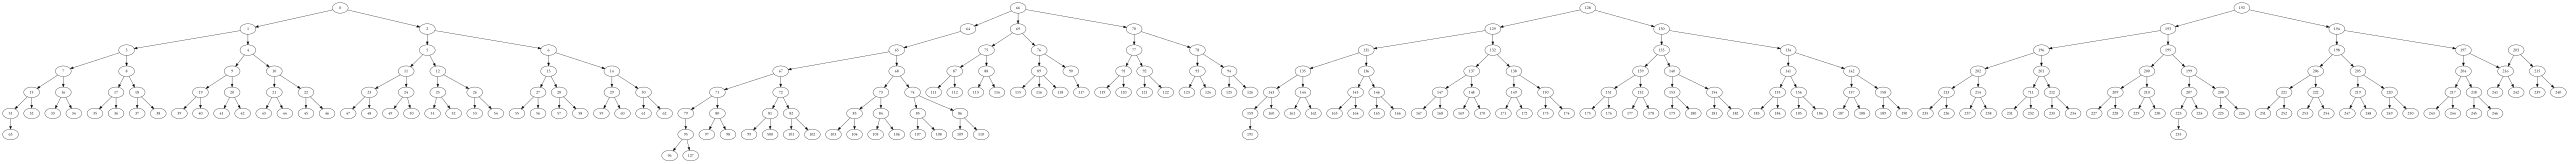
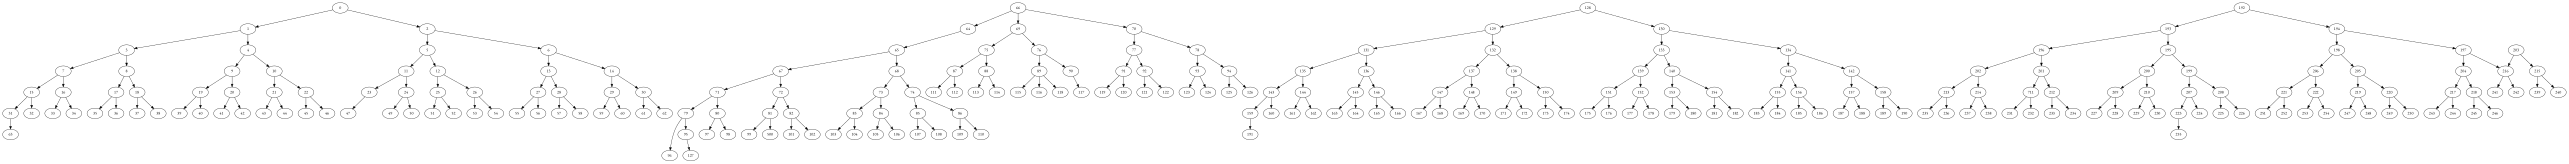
  strict digraph {
    fontname="EB Garamond"
    node [fontname="EB Garamond"]
    edge [fontname="EB Garamond"]
    0
    1
    2
    3
    4
    5
    6
    7
    8
    9
    10
    11
    12
    13
    14
    15
    16
    17
    18
    19
    20
    21
    22
    23
    24
    25
    26
    27
    28
    29
    30
    31
    32
    33
    34
    35
    36
    37
    38
    39
    40
    41
    42
    43
    44
    45
    46
    47
-   48
    49
    50
    51
    52
    53
    54
    55
    56
    57
    58
    59
    60
    61
    62
    63
    64
    65
    67
    68
    66
    69
    70
    71
    72
    73
    74
    75
    76
    77
    78
    79
    80
    81
    82
    83
    84
    85
    86
    87
    88
    89
    90
    91
    92
    93
    94
    95
    96
    97
    98
    99
    n101 [label=500]
    101
    102
    103
    104
    105
    106
    107
    108
    109
    110
    111
    112
    113
    114
    115
    116
    118
    117
    119
    120
    121
    122
    123
    124
    125
    126
    127
    128
    129
    130
    131
    132
    133
    134
    135
    136
    137
    138
    139
    140
    141
    142
    143
    144
    145
    146
    147
    148
    149
    150
    151
    152
    153
    154
    155
    156
    157
    158
    159
    160
    161
    162
    163
    164
    165
    166
    167
    168
    169
    170
    171
    172
    173
    174
    175
    176
    177
    178
    179
    180
    181
    182
    183
    184
    185
    186
    187
    188
    189
    190
    191
    192
    193
    194
    195
    196
    197
    198
    199
    200
    201
    202
    204
    216
    205
    206
    207
    208
    209
    210
    n212 [label=711]
    212
    213
    214
    203
    215
    217
    218
    219
    220
    221
    222
    223
    224
    225
    226
    227
    228
    229
    230
    231
    232
    233
    234
    235
    236
    237
    238
    239
    240
    241
    242
    243
    244
    245
    246
    247
    248
    249
    250
    251
    252
    253
    254
    255
    0 -> 1
    0 -> 2
    1 -> 3
    1 -> 4
    2 -> 5
    2 -> 6
    3 -> 7
    3 -> 8
    4 -> 9
    4 -> 10
    5 -> 11
    5 -> 12
    6 -> 13
    6 -> 14
    7 -> 15
    7 -> 16
    8 -> 17
    8 -> 18
    9 -> 19
    9 -> 20
    10 -> 21
    10 -> 22
    11 -> 23
    11 -> 24
    12 -> 25
    12 -> 26
    13 -> 27
    13 -> 28
    14 -> 29
    14 -> 30
    15 -> 31
    15 -> 32
    16 -> 33
    16 -> 34
    17 -> 35
    17 -> 36
    18 -> 37
    18 -> 38
    19 -> 39
    19 -> 40
    20 -> 41
    20 -> 42
    21 -> 43
    21 -> 44
    22 -> 45
    22 -> 46
    23 -> 47
-   23 -> 48
    24 -> 49
    24 -> 50
    25 -> 51
    25 -> 52
    26 -> 53
    26 -> 54
    27 -> 55
    27 -> 56
    28 -> 57
    28 -> 58
    29 -> 59
    29 -> 60
    30 -> 61
    30 -> 62
    31 -> 63
    64 -> 65
    65 -> 67
    65 -> 68
    67 -> 71
    67 -> 72
    68 -> 73
    68 -> 74
    66 -> 64
    66 -> 69
    66 -> 70
    69 -> 75
    69 -> 76
    70 -> 77
    70 -> 78
    71 -> 79
    71 -> 80
    72 -> 81
    72 -> 82
    73 -> 83
    73 -> 84
    74 -> 85
    74 -> 86
    75 -> 87
    75 -> 88
    76 -> 89
    76 -> 90
    77 -> 91
    77 -> 92
    78 -> 93
    78 -> 94
    79 -> 95
-   95 -> 96
+   79 -> 96
    80 -> 97
    80 -> 98
    81 -> 99
    81 -> n101
    82 -> 101
    82 -> 102
    83 -> 103
    83 -> 104
    84 -> 105
    84 -> 106
    85 -> 107
    85 -> 108
    86 -> 109
    86 -> 110
    87 -> 111
    87 -> 112
    88 -> 113
    88 -> 114
    89 -> 115
    89 -> 116
    89 -> 118
    90 -> 117
    91 -> 119
    91 -> 120
    92 -> 121
    92 -> 122
    93 -> 123
    93 -> 124
    94 -> 125
    94 -> 126
    95 -> 127
    128 -> 129
    128 -> 130
    129 -> 131
    129 -> 132
    130 -> 133
    130 -> 134
    131 -> 135
    131 -> 136
    132 -> 137
    132 -> 138
    133 -> 139
    133 -> 140
    134 -> 141
    134 -> 142
    135 -> 143
    135 -> 144
    136 -> 145
    136 -> 146
    137 -> 147
    137 -> 148
    138 -> 149
    138 -> 150
    139 -> 151
    139 -> 152
    140 -> 153
    140 -> 154
    141 -> 155
    141 -> 156
    142 -> 157
    142 -> 158
    143 -> 159
    143 -> 160
    144 -> 161
    144 -> 162
    145 -> 163
    145 -> 164
    146 -> 165
    146 -> 166
    147 -> 167
    147 -> 168
    148 -> 169
    148 -> 170
    149 -> 171
    149 -> 172
    150 -> 173
    150 -> 174
    151 -> 175
    151 -> 176
    152 -> 177
    152 -> 178
    153 -> 179
    153 -> 180
    154 -> 181
    154 -> 182
    155 -> 183
    155 -> 184
    156 -> 185
    156 -> 186
    157 -> 187
    157 -> 188
    158 -> 189
    158 -> 190
    159 -> 191
    192 -> 193
    192 -> 194
    193 -> 195
    193 -> 196
    194 -> 197
    194 -> 198
    195 -> 199
    195 -> 200
    196 -> 201
    196 -> 202
    197 -> 204
    197 -> 216
    198 -> 205
    198 -> 206
    199 -> 207
    199 -> 208
    200 -> 209
    200 -> 210
    201 -> n212
    201 -> 212
    202 -> 213
    202 -> 214
    204 -> 217
    204 -> 218
    216 -> 241
    216 -> 242
    205 -> 219
    205 -> 220
    206 -> 221
    206 -> 222
    207 -> 223
    207 -> 224
    208 -> 225
    208 -> 226
    209 -> 227
    209 -> 228
    210 -> 229
    210 -> 230
    n212 -> 231
    n212 -> 232
    212 -> 233
    212 -> 234
    213 -> 235
    213 -> 236
    214 -> 237
    214 -> 238
    203 -> 216
    203 -> 215
    215 -> 239
    215 -> 240
    217 -> 243
    217 -> 244
    218 -> 245
    218 -> 246
    219 -> 247
    219 -> 248
    220 -> 249
    220 -> 250
    221 -> 251
    221 -> 252
    222 -> 253
    222 -> 254
    223 -> 255
  }
